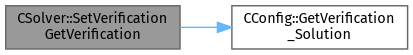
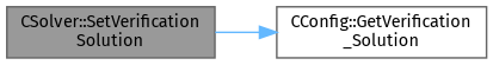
  digraph {
    rankdir=LR
    fontname="Fira Sans"
    node [fontname="Fira Sans" fontsize=10 shape=box style=filled]
-   n1 [color=gray40 fillcolor=grey60 fontcolor=black height=0.2 label="CSolver::SetVerification\lGetVerification" width=0.4]
+   n1 [color=gray40 fillcolor=grey60 fontcolor=black height=0.2 label="CSolver::SetVerification\lSolution" width=0.4]
    n2 [color=grey40 fillcolor=white height=0.2 label="CConfig::GetVerification\l_Solution" width=0.4]
    n1 -> n2 [color=steelblue1 fontname="Fira Sans" fontsize=10 labelfontname=Helvetica labelfontsize=10 style=solid]
  }
